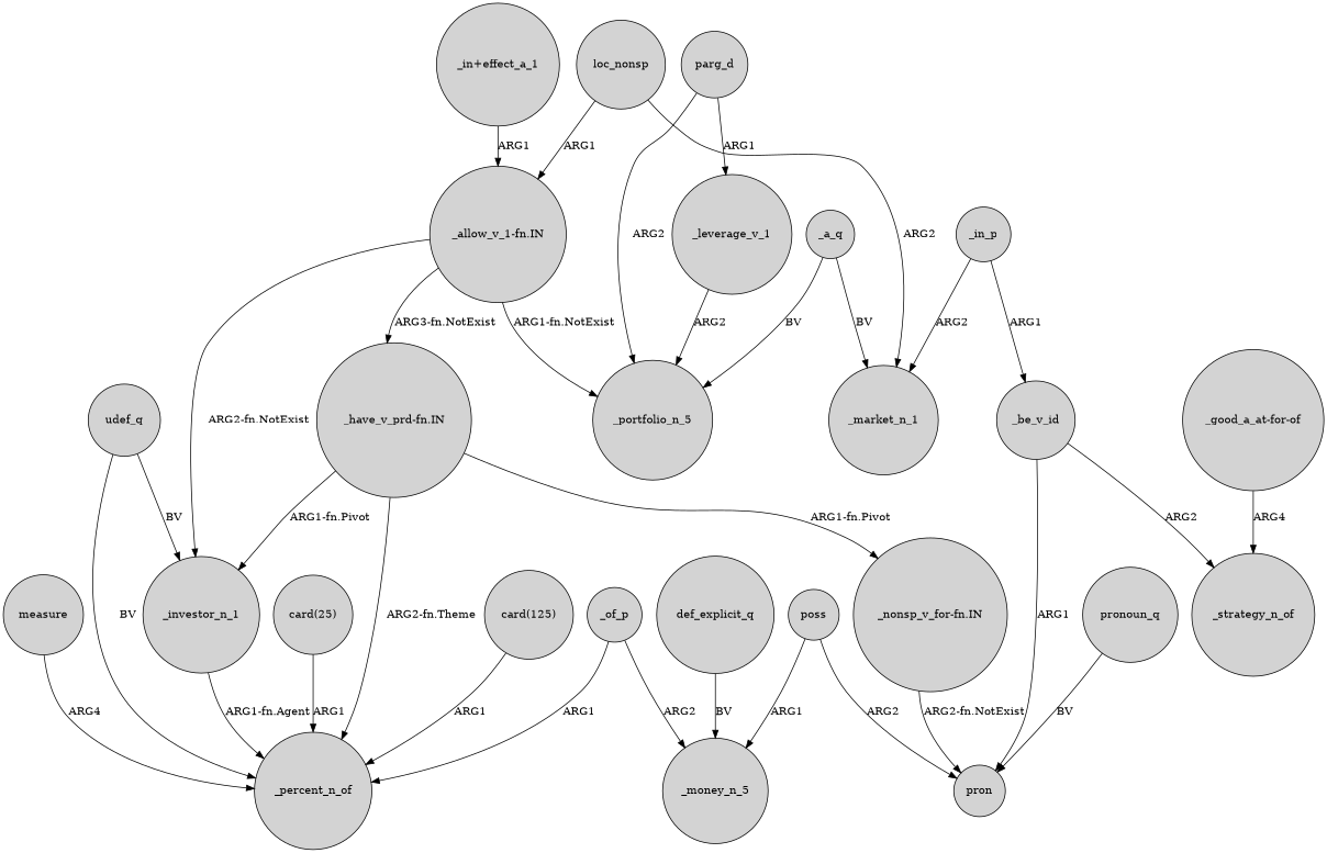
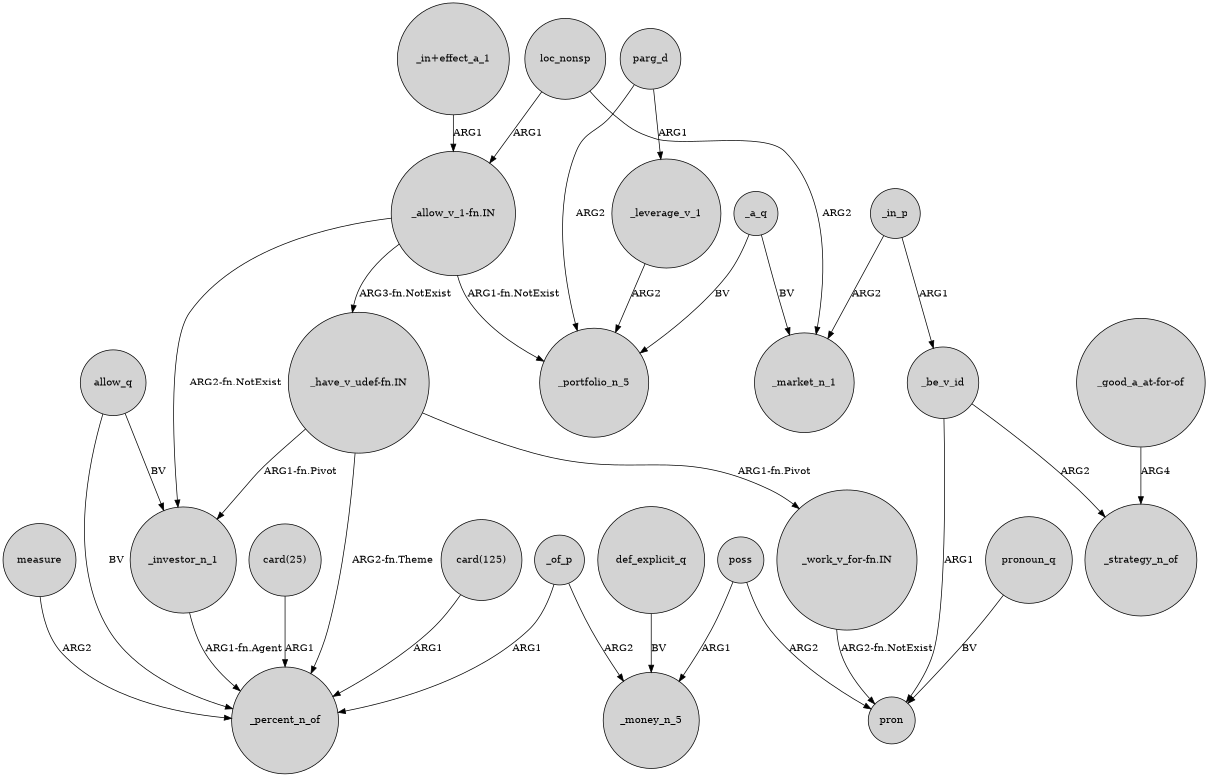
  digraph {
    node [shape=circle style=filled]
    n1 [label=_portfolio_n_5]
    "_allow_v_1-fn.IN"
    _investor_n_1
-   "_have_v_prd-fn.IN"
+   "_have_v_prd-fn.IN" [label="_have_v_udef-fn.IN"]
    _percent_n_of
-   "_work_v_for-fn.IN" [label="_nonsp_v_for-fn.IN"]
+   "_work_v_for-fn.IN"
    poss
    pron
    n9 [label=_money_n_5]
-   udef_q
+   udef_q [label=allow_q]
    loc_nonsp
    _market_n_1
    "card(25)"
    _be_v_id
    _strategy_n_of
    "_in+effect_a_1"
    _of_p
    parg_d
    _leverage_v_1
    pronoun_q
    "card(125)"
    measure
    "_good_a_at-for-of"
    _in_p
    _a_q
    def_explicit_q
    "_allow_v_1-fn.IN" -> n1 [label="ARG1-fn.NotExist"]
    "_allow_v_1-fn.IN" -> _investor_n_1 [label="ARG2-fn.NotExist"]
    "_allow_v_1-fn.IN" -> "_have_v_prd-fn.IN" [label="ARG3-fn.NotExist"]
    _investor_n_1 -> _percent_n_of [label="ARG1-fn.Agent"]
    "_have_v_prd-fn.IN" -> _investor_n_1 [label="ARG1-fn.Pivot"]
    "_have_v_prd-fn.IN" -> _percent_n_of [label="ARG2-fn.Theme"]
    "_have_v_prd-fn.IN" -> "_work_v_for-fn.IN" [label="ARG1-fn.Pivot"]
    "_work_v_for-fn.IN" -> pron [label="ARG2-fn.NotExist"]
    poss -> pron [label=ARG2]
    poss -> n9 [label=ARG1]
    udef_q -> _investor_n_1 [label=BV]
    udef_q -> _percent_n_of [label=BV]
    loc_nonsp -> "_allow_v_1-fn.IN" [label=ARG1]
    loc_nonsp -> _market_n_1 [label=ARG2]
    "card(25)" -> _percent_n_of [label=ARG1]
    _be_v_id -> pron [label=ARG1]
    _be_v_id -> _strategy_n_of [label=ARG2]
    "_in+effect_a_1" -> "_allow_v_1-fn.IN" [label=ARG1]
    _of_p -> _percent_n_of [label=ARG1]
    _of_p -> n9 [label=ARG2]
    parg_d -> n1 [label=ARG2]
    parg_d -> _leverage_v_1 [label=ARG1]
    _leverage_v_1 -> n1 [label=ARG2]
    pronoun_q -> pron [label=BV]
    "card(125)" -> _percent_n_of [label=ARG1]
-   measure -> _percent_n_of [label=ARG4]
+   measure -> _percent_n_of [label=ARG2]
    "_good_a_at-for-of" -> _strategy_n_of [label=ARG4]
    _in_p -> _market_n_1 [label=ARG2]
    _in_p -> _be_v_id [label=ARG1]
    _a_q -> n1 [label=BV]
    _a_q -> _market_n_1 [label=BV]
    def_explicit_q -> n9 [label=BV]
  }
